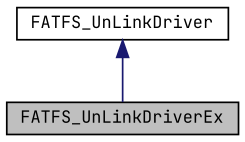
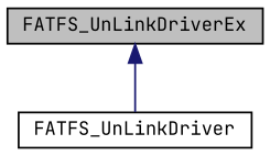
  digraph {
    rankdir=TB
    fontname="JetBrains Mono"
    node [color=black fontname="JetBrains Mono" fontsize=10 shape=record style=filled]
    n1 [fillcolor=grey75 fontcolor=black height=0.2 label=FATFS_UnLinkDriverEx width=0.4]
    n2 [fillcolor=white height=0.2 label=FATFS_UnLinkDriver width=0.4]
-   n2 -> n1 [color=midnightblue dir=back fontname="JetBrains Mono" fontsize=10 labelfontname=Helvetica labelfontsize=10 style=solid]
+   n1 -> n2 [color=midnightblue dir=back fontname="JetBrains Mono" fontsize=10 labelfontname=Helvetica labelfontsize=10 style=solid]
  }
